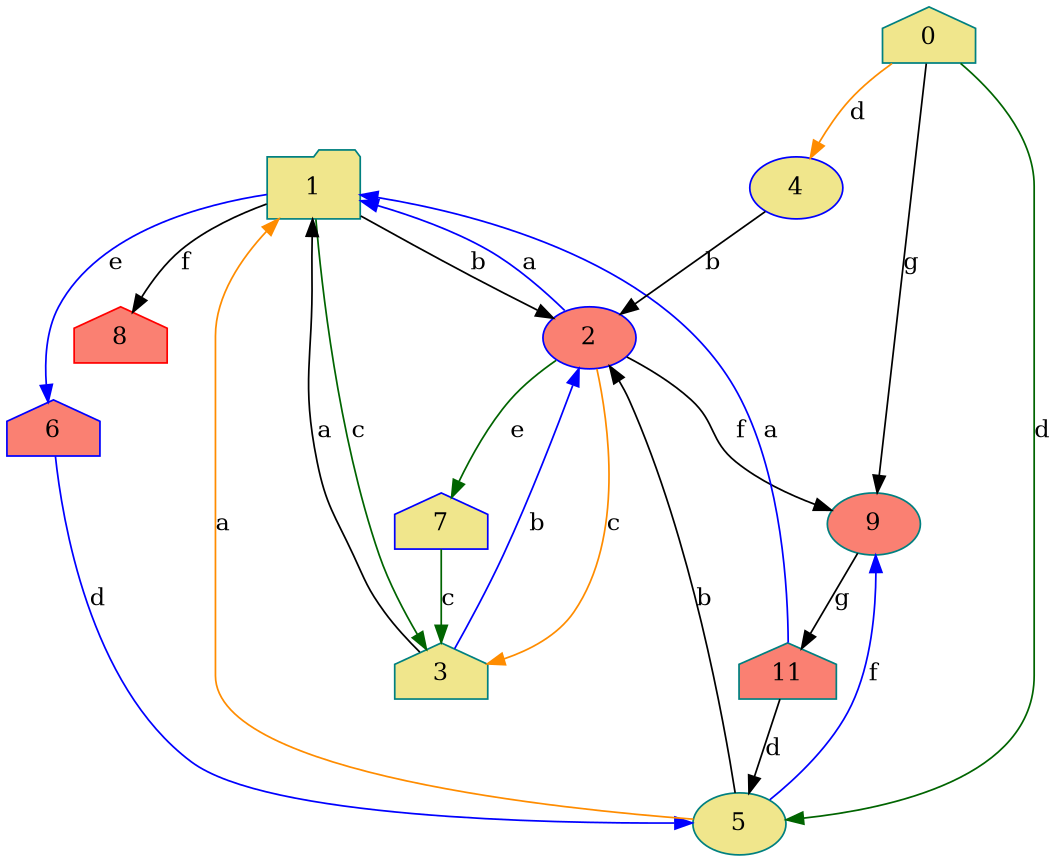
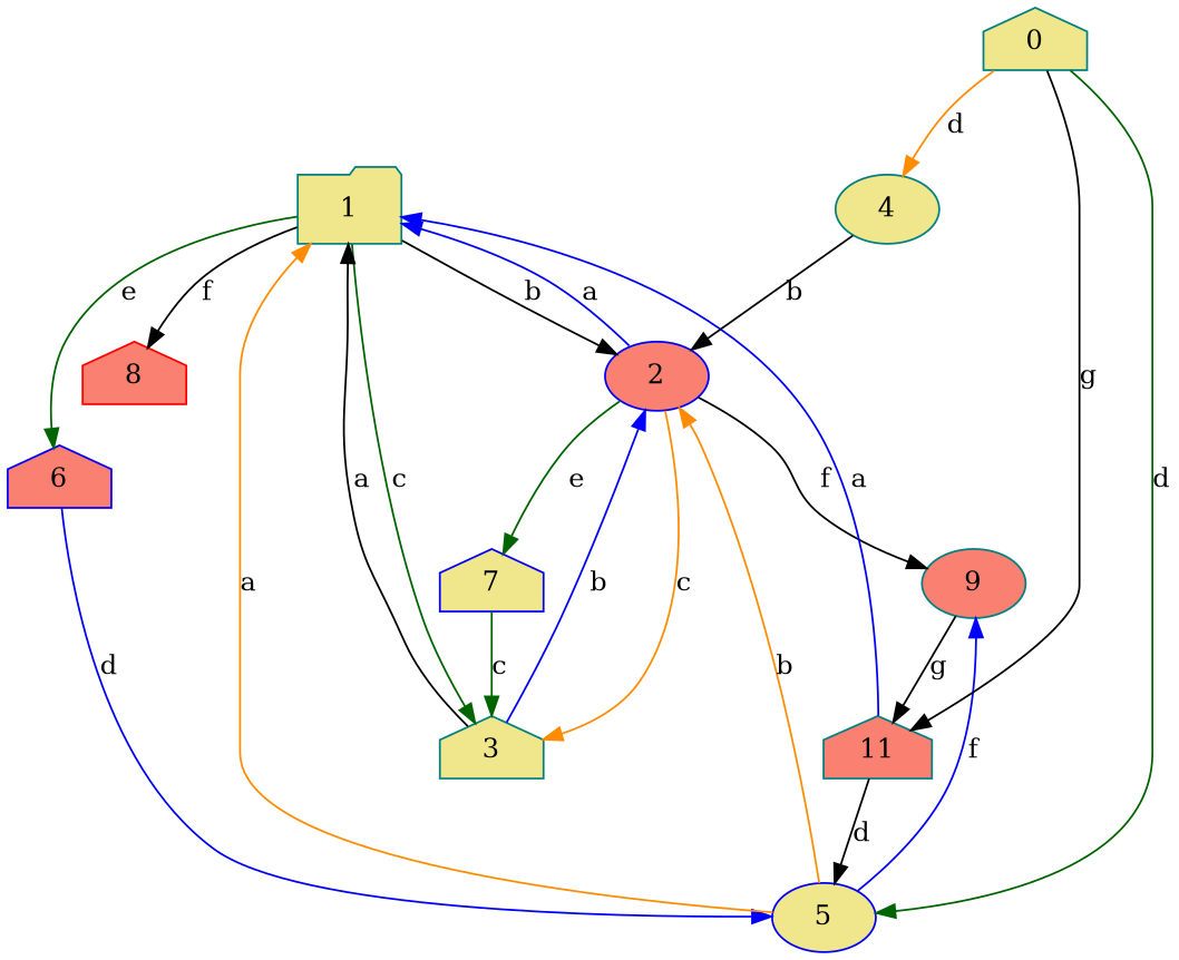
  strict digraph {
    node [color=teal fillcolor=khaki shape=house style=filled]
    edge [color=black]
    1 [shape=folder]
    2 [color=blue fillcolor=salmon shape=ellipse]
    3
    6 [color=blue fillcolor=salmon]
    8 [color=red fillcolor=salmon]
    7 [color=blue]
    9 [fillcolor=salmon shape=ellipse]
-   5 [shape=ellipse]
+   5 [color=blue shape=ellipse]
    11 [fillcolor=salmon]
-   4 [color=blue shape=ellipse]
+   4 [shape=ellipse]
    0
    1 -> 2 [label=b]
    1 -> 3 [color=darkgreen label=c]
-   1 -> 6 [color=blue label=e]
+   1 -> 6 [color=darkgreen label=e]
    1 -> 8 [label=f]
    2 -> 1 [color=blue label=a]
    2 -> 3 [color=darkorange label=c]
    2 -> 7 [color=darkgreen label=e]
    2 -> 9 [label=f]
    3 -> 1 [label=a]
    3 -> 2 [color=blue label=b]
    6 -> 5 [color=blue label=d]
    7 -> 3 [color=darkgreen label=c]
    9 -> 11 [label=g]
    5 -> 1 [color=darkorange label=a]
-   5 -> 2 [label=b]
+   5 -> 2 [color=darkorange label=b]
    5 -> 9 [color=blue label=f]
    11 -> 1 [color=blue label=a]
    11 -> 5 [label=d]
    4 -> 2 [label=b]
    0 -> 5 [color=darkgreen label=d]
-   0 -> 9 [label=g]
+   0 -> 11 [label=g]
    0 -> 4 [color=darkorange label=d]
  }
